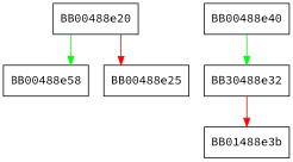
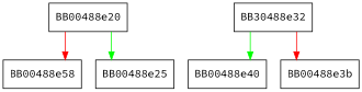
  digraph {
    fontname="Source Code Pro"
    splines=ortho
    node [fontname="Source Code Pro" shape=box]
    edge [color=green fontname="Source Code Pro"]
    BB00488e20
    BB00488e58
    BB00488e25
    n4 [label=BB30488e32]
    BB00488e40
-   BB00488e3b [label=BB01488e3b]
-   BB00488e20 -> BB00488e58
-   BB00488e20 -> BB00488e25 [color=red]
-   BB00488e40 -> n4
+   BB00488e3b
+   BB00488e20 -> BB00488e58 [color=red]
+   BB00488e20 -> BB00488e25
+   n4 -> BB00488e40
    n4 -> BB00488e3b [color=red]
  }
